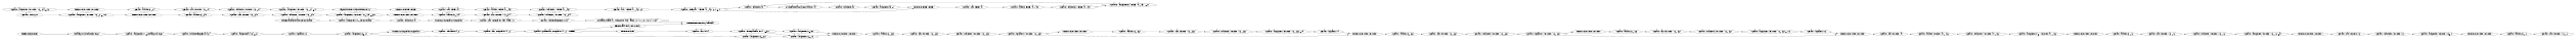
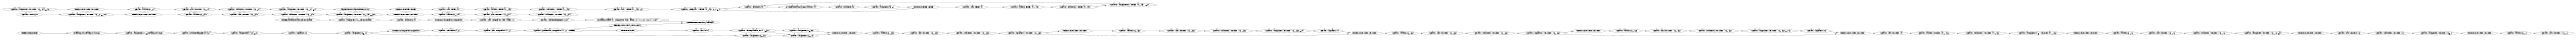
  digraph {
    rankdir=LR
    n1 [label="(<operator>.assignment,v17 = __readfsqword(0x28u))"]
    n2 [label="(<operator>.indirectIndexAccess,a1[167])"]
    n3 [label="(<operator>.assignment,a1[167] = v2)"]
-   n4 [label="(__readfsqword,__indirection(0x28u))"]
+   n4 [label="(__readfsqword,__readfsqword(0x28u))"]
    n5 [label="(<operator>.logicalNot,!v2)"]
    n6 [label="(<operator>.assignment,v3 = v2)"]
    n7 [label="(UNKNOWN,unsigned int,unsigned int)"]
    n8 [label="(<operator>.assignment,v5 = 512)"]
    n9 [label="(<operator>.subtraction,v4 - 8)"]
    n10 [label="(<operator>.assignment,v6 = v5)"]
    n11 [label="(<operator>.greaterThan,(unsigned int)(v4 - 8) > 0xFFB0)"]
-   n12 [label="(RETURN,failf result;,return result;)"]
+   n12 [label="(RETURN,return result;,return result;)"]
    n13 [label="(UNKNOWN,int,int)"]
    n14 [label="(METHOD_RETURN,__int64 __fastcall)"]
    n15 [label="(<operator>.cast,(int)v4)"]
    n16 [label="(<operator>.cast,(unsigned int)(v4 - 8))"]
    n17 [label="(<operator>.lessEqualsThan,(int)v4 <= 511)"]
    n18 [label="(<operator>.assignment,v5 = 512)"]
    n19 [label="(UNKNOWN,_QWORD *,_QWORD *)"]
    n20 [label="(<operator>.addition,v3 + 352)"]
    n21 [label="(<operator>.logicalNot,!*(_QWORD *)(v3 + 352))"]
    n22 [label="(UNKNOWN,_QWORD *,_QWORD *)"]
    n23 [label="(UNKNOWN,_QWORD *,_QWORD *)"]
    n24 [label="(<operator>.addition,v3 + 352)"]
    n25 [label="(<operator>.addition,v3 + 360)"]
    n26 [label="(<operator>.indirection,*(_QWORD *)(v3 + 352))"]
    n27 [label="(<operator>.cast,(_QWORD *)(v3 + 352))"]
    n28 [label="(<operator>.assignment,*(_QWORD *)(v3 + 352) = v9)"]
    n29 [label="(<operator>.logicalNot,!v9)"]
    n30 [label="(<operator>.indirection,*(_QWORD *)(v3 + 352))"]
    n31 [label="(<operator>.cast,(_QWORD *)(v3 + 352))"]
    n32 [label="(<operator>.logicalNot,!*(_QWORD *)(v3 + 360))"]
    n33 [label="(UNKNOWN,_QWORD *,_QWORD *)"]
    n34 [label="(UNKNOWN,_DWORD *,_DWORD *)"]
    n35 [label="(<operator>.addition,v3 + 360)"]
    n36 [label="(<operator>.cast,(_DWORD *)a1)"]
    n37 [label="(<operator>.indirection,*(_QWORD *)(v3 + 360))"]
    n38 [label="(<operator>.cast,(_QWORD *)(v3 + 360))"]
    n39 [label="(<operator>.assignment,*(_QWORD *)(v3 + 360) = v15)"]
    n40 [label="(<operator>.logicalNot,!v15)"]
    n41 [label="(<operator>.indirection,*(_QWORD *)(v3 + 360))"]
    n42 [label="(<operator>.cast,(_QWORD *)(v3 + 360))"]
    n43 [label="(<operator>.assignment,v7 = *((_DWORD *)a1 + 156))"]
    n44 [label="(UNKNOWN,_QWORD *,_QWORD *)"]
    n45 [label="(<operator>.addition,v3 + 16)"]
    n46 [label="(<operator>.indirection,*((_DWORD *)a1 + 156))"]
    n47 [label="(<operator>.addition,(_DWORD *)a1 + 156)"]
    n48 [label="(<operator>.assignment,*(_QWORD *)(v3 + 16) = a1)"]
    n49 [label="(UNKNOWN,_DWORD *,_DWORD *)"]
    n50 [label="(<operator>.cast,(_DWORD *)v3)"]
    n51 [label="(<operator>.indirection,*(_QWORD *)(v3 + 16))"]
    n52 [label="(<operator>.cast,(_QWORD *)(v3 + 16))"]
    n53 [label="(<operator>.assignment,*(_DWORD *)v3 = 0)"]
    n54 [label="(UNKNOWN,_DWORD *,_DWORD *)"]
    n55 [label="(<operator>.addition,v3 + 8)"]
    n56 [label="(<operator>.indirection,*(_DWORD *)v3)"]
    n57 [label="(<operator>.assignment,*(_DWORD *)(v3 + 8) = -100)"]
    n58 [label="(UNKNOWN,_DWORD *,_DWORD *)"]
    n59 [label="(<operator>.addition,v3 + 340)"]
    n60 [label="(<operator>.minus,-100)"]
    n61 [label="(<operator>.cast,(_DWORD *)(v3 + 8))"]
    n62 [label="(<operator>.assignment,*(_DWORD *)(v3 + 340) = 512)"]
    n63 [label="(UNKNOWN,_DWORD *,_DWORD *)"]
    n64 [label="(<operator>.addition,v3 + 344)"]
    n65 [label="(<operator>.indirection,*(_DWORD *)(v3 + 340))"]
    n66 [label="(<operator>.cast,(_DWORD *)(v3 + 340))"]
    n67 [label="(<operator>.assignment,*(_DWORD *)(v3 + 344) = v6)"]
    n68 [label="(UNKNOWN,_DWORD *,_DWORD *)"]
    n69 [label="(<operator>.addition,v3 + 24)"]
    n70 [label="(<operator>.indirection,*(_DWORD *)(v3 + 344))"]
    n71 [label="(<operator>.cast,(_DWORD *)(v3 + 344))"]
    n72 [label="(<operator>.assignment,*(_DWORD *)(v3 + 24) = v7)"]
-   n73 [label="(tftp_result_timeouts,tftp_set_timeouts(v3))"]
+   n73 [label="(tftp_set_timeouts,tftp_set_timeouts(v3))"]
    n74 [label="(UNKNOWN,_BYTE *,_BYTE *)"]
    n75 [label="(<operator>.indirection,*(_DWORD *)(v3 + 24))"]
    n76 [label="(<operator>.cast,(_DWORD *)(v3 + 24))"]
    n77 [label="(<operator>.cast,(_BYTE *)a1)"]
    n78 [label="(<operator>.notEquals,(*((_BYTE *)a1 + 951) & 2) != 0)"]
    n79 [label="(<operator>.indirection,*a1)"]
    n80 [label="(UNKNOWN,_BYTE *,_BYTE *)"]
    n81 [label="(Curl_greaterThan,Curl_pgrsStartNow(*a1))"]
    n82 [label="(<operator>.cast,(_BYTE *)a1)"]
    n83 [label="(<operator>.and,*((_BYTE *)a1 + 951) & 2)"]
    n84 [label="(<operator>.indirection,*((_BYTE *)a1 + 951))"]
    n85 [label="(<operator>.addition,(_BYTE *)a1 + 951)"]
    n86 [label="(<operator>.indirection,*a2)"]
    n87 [label="(<operator>.assignment,*a2 = 1)"]
    n88 [label="(<operators>.assignmentOr,*((_BYTE *)a1 + 951) |= 2u)"]
    n89 [label="(<operator>.indirection,*((_BYTE *)a1 + 951))"]
    n90 [label="(<operator>.addition,(_BYTE *)a1 + 951)"]
    n91 [label="(<operator>.assignment,v10 = __errno_location())"]
    n92 [label="(<operator>.indirection,*a1)"]
    n93 [label="(UNKNOWN,unsigned int,unsigned int)"]
    n94 [label="(__lessEqualsThan_location,__errno_location())"]
    n95 [label="(Curl_failf,Curl_failf(*a1, (unsigned int)\"bind() failed; %s\", v11, v12, v13, v14, v16[0]))"]
    n96 [label="(<operator>.cast,(unsigned int)\"bind() failed; %s\")"]
    n97 [label="(<operator>.indirectIndexAccess,v16[0])"]
    n98 [label="(METHOD,tftp_connect)"]
    n1 -> n2
    n2 -> n3
    n3 -> n5
    n4 -> n1
    n5 -> n6
    n6 -> n7
    n6 -> n8
    n7 -> n9
    n8 -> n10
    n9 -> n16
    n10 -> n19
    n11 -> n12
    n11 -> n13
    n12 -> n14
    n13 -> n15
    n15 -> n17
    n16 -> n11
    n17 -> n10
    n17 -> n18
    n18 -> n19
    n19 -> n20
    n20 -> n27
    n21 -> n22
    n21 -> n23
    n22 -> n24
    n23 -> n25
    n24 -> n31
    n25 -> n38
    n26 -> n21
    n27 -> n26
    n28 -> n29
    n29 -> n23
    n30 -> n28
    n31 -> n30
    n32 -> n33
    n32 -> n34
    n33 -> n35
    n34 -> n36
    n35 -> n42
    n36 -> n47
    n37 -> n32
    n38 -> n37
    n39 -> n40
    n40 -> n34
    n41 -> n39
    n42 -> n41
    n43 -> n44
    n44 -> n45
    n45 -> n52
    n46 -> n43
    n47 -> n46
    n48 -> n49
    n49 -> n50
    n50 -> n56
    n51 -> n48
    n52 -> n51
    n53 -> n54
    n54 -> n55
    n55 -> n61
    n56 -> n53
    n57 -> n58
    n58 -> n59
    n59 -> n66
    n60 -> n57
    n62 -> n63
    n63 -> n64
    n64 -> n71
    n65 -> n62
    n66 -> n65
    n67 -> n68
    n68 -> n69
    n69 -> n76
    n71 -> n70
    n72 -> n73
    n73 -> n74
    n74 -> n77
    n75 -> n72
    n76 -> n75
    n77 -> n85
    n78 -> n79
    n78 -> n80
    n79 -> n81
    n80 -> n82
    n81 -> n86
    n82 -> n90
    n83 -> n78
    n84 -> n83
    n85 -> n84
    n86 -> n87
    n87 -> n80
    n88 -> n79
    n89 -> n88
    n90 -> n89
    n91 -> n92
    n92 -> n93
    n93 -> n96
    n94 -> n91
    n95 -> n14
    n96 -> n97
    n97 -> n95
    n98 -> n4
  }
